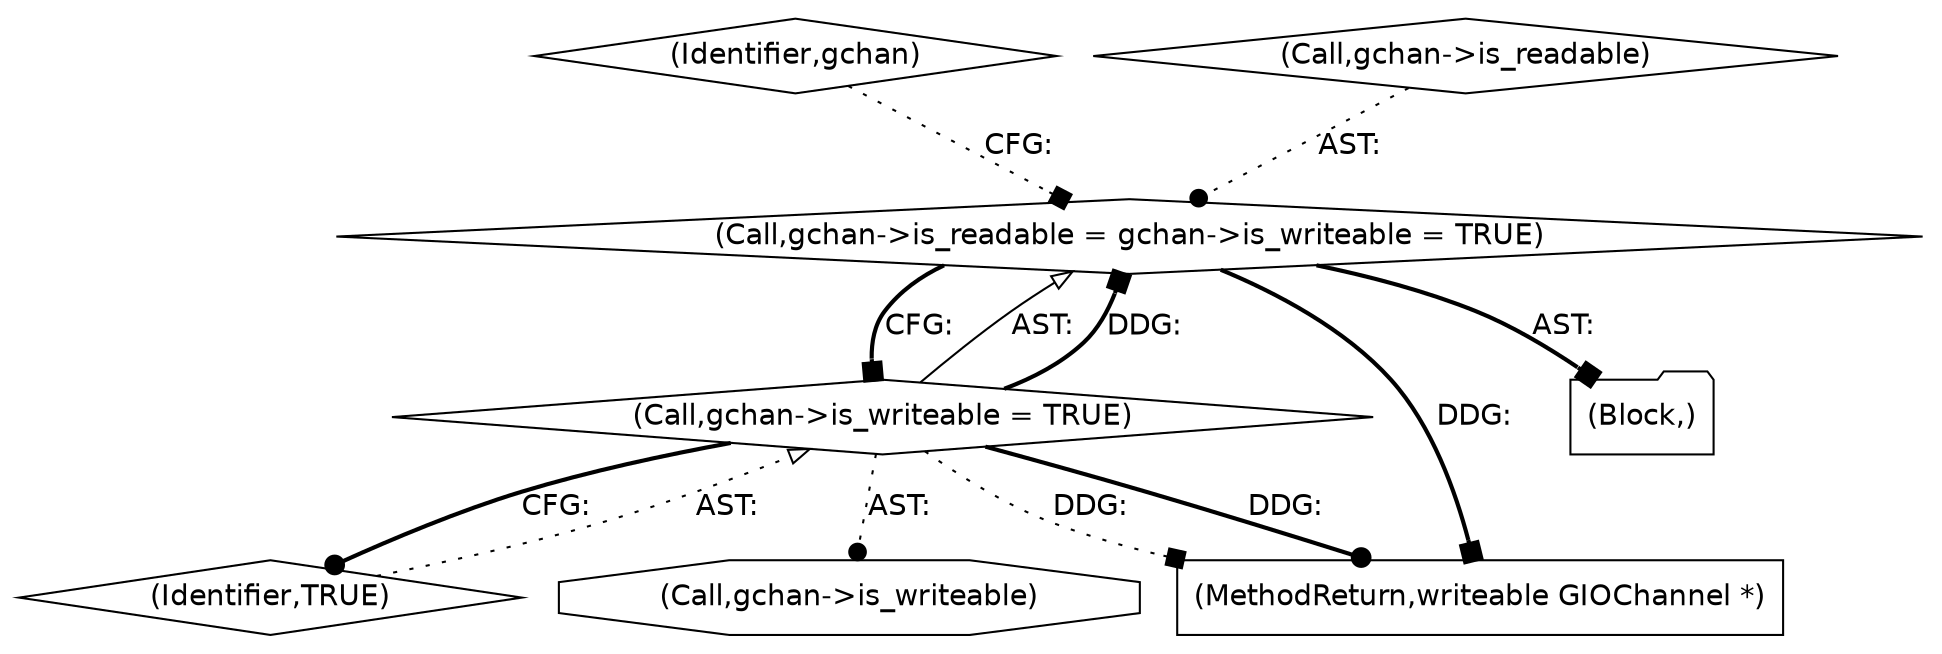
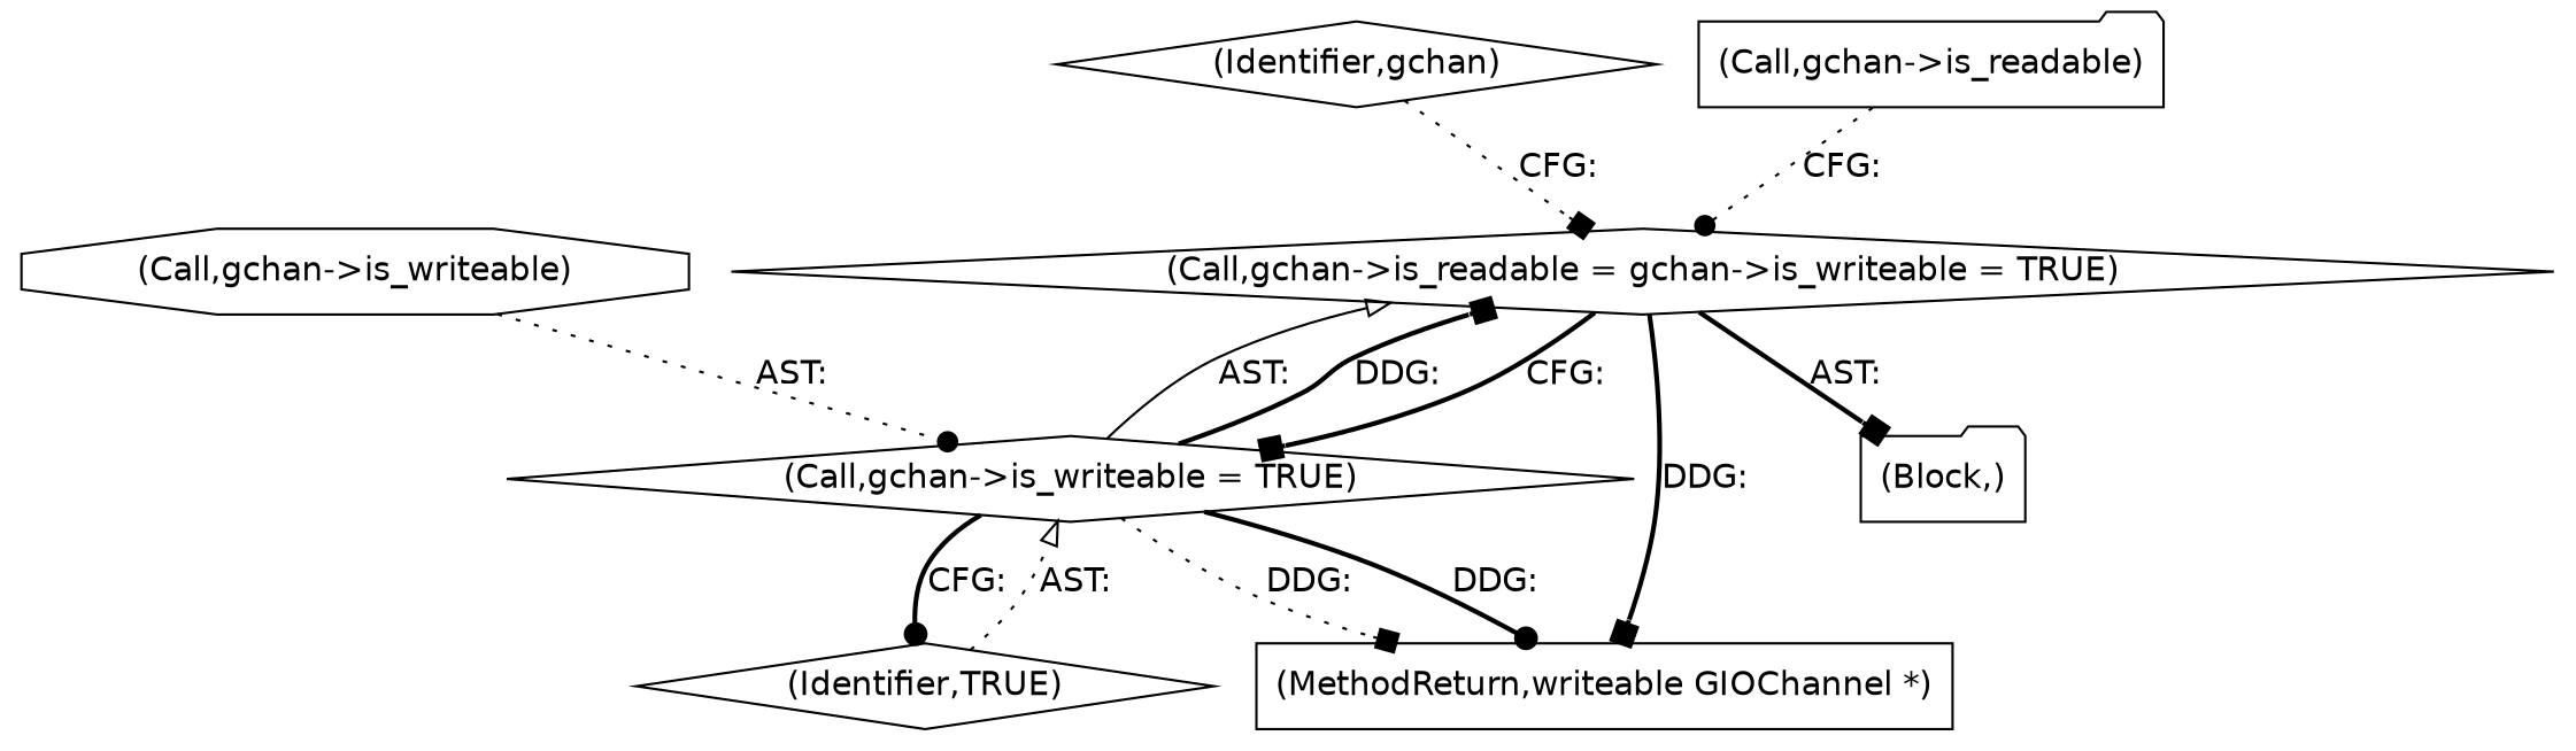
  digraph {
    fontname="DejaVu Sans"
    node [fontname="DejaVu Sans" shape=diamond]
    edge [arrowhead=box fontname="DejaVu Sans" style=bold]
    n1 [label="(Call,gchan->is_readable = gchan->is_writeable = TRUE)"]
    n2 [label="(Call,gchan->is_writeable = TRUE)"]
    n3 [label="(MethodReturn,writeable GIOChannel *)" shape=box]
    n4 [label="(Block,)" shape=folder]
    n5 [label="(Identifier,TRUE)"]
    n6 [label="(Identifier,gchan)"]
-   n7 [label="(Call,gchan->is_readable)"]
+   n7 [label="(Call,gchan->is_readable)" shape=folder]
    n8 [label="(Call,gchan->is_writeable)" shape=octagon]
    n1 -> n2 [label="CFG: "]
    n1 -> n3 [label="DDG: "]
    n1 -> n4 [label="AST: "]
    n2 -> n1 [arrowhead=onormal label="AST: " style=solid]
    n2 -> n1 [label="DDG: "]
    n2 -> n3 [arrowhead=dot label="DDG: "]
    n2 -> n3 [label="DDG: " style=dotted]
    n2 -> n5 [arrowhead=dot label="CFG: "]
    n5 -> n2 [arrowhead=onormal label="AST: " style=dotted]
    n6 -> n1 [label="CFG: " style=dotted]
-   n7 -> n1 [arrowhead=dot label="AST: " style=dotted]
-   n2 -> n8 [arrowhead=dot label="AST: " style=dotted]
+   n7 -> n1 [arrowhead=dot label="CFG: " style=dotted]
+   n8 -> n2 [arrowhead=dot label="AST: " style=dotted]
  }
